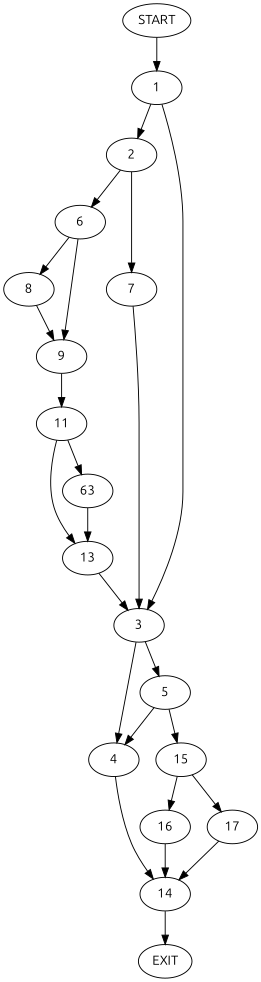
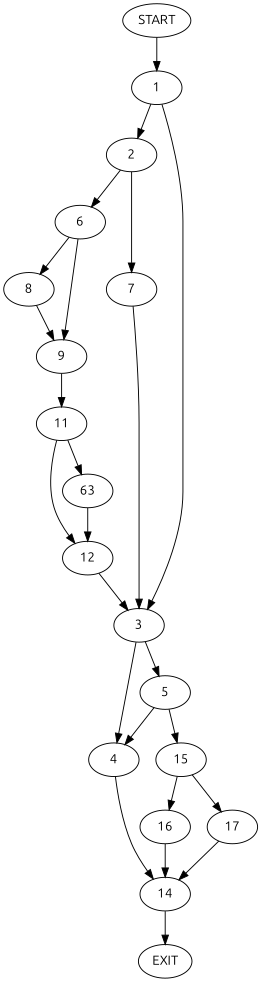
  digraph {
    fontname=Ubuntu
    node [fontname=Ubuntu]
    edge [fontname=Ubuntu]
    n1 [label=START]
    1
    2
    3
    n5 [label=EXIT]
    6
    7
    4
    5
    8
    9
    14
    15
    16
    17
    11
-   12 [label=13]
+   12
    n18 [label=63]
    n1 -> 1
    1 -> 2
    1 -> 3
    2 -> 6
    2 -> 7
    3 -> 4
    3 -> 5
    6 -> 8
    6 -> 9
    7 -> 3
    4 -> 14
    5 -> 4
    5 -> 15
    8 -> 9
    9 -> 11
    14 -> n5
    15 -> 16
    15 -> 17
    16 -> 14
    17 -> 14
    11 -> 12
    11 -> n18
    12 -> 3
    n18 -> 12
  }
